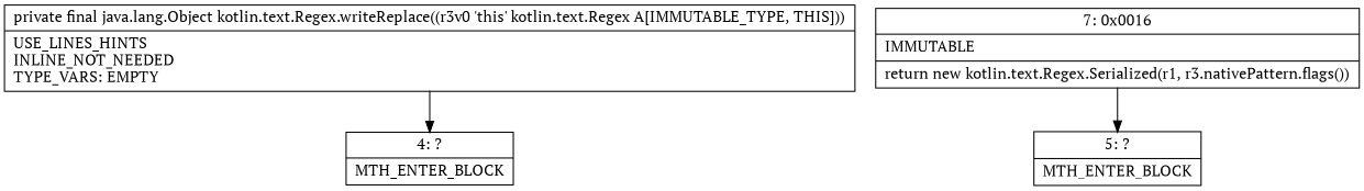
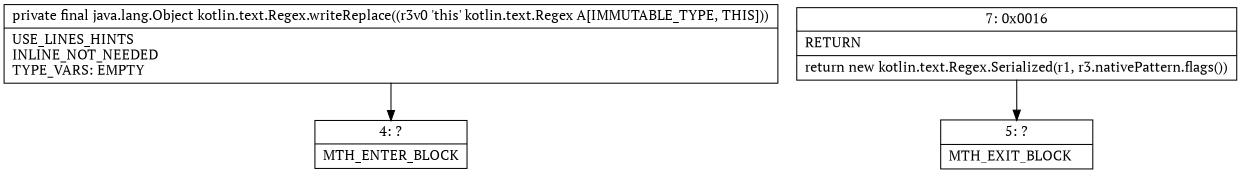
  digraph {
    fontname="PT Serif"
    node [fontname="PT Serif" shape=record]
    edge [fontname="PT Serif"]
    n1 [label="{4\:\ ?|MTH_ENTER_BLOCK\l}"]
-   n2 [label="{7\:\ 0x0016|IMMUTABLE\l|return new kotlin.text.Regex.Serialized(r1, r3.nativePattern.flags())\l}"]
-   n3 [label="{5\:\ ?|MTH_ENTER_BLOCK\l}"]
+   n2 [label="{7\:\ 0x0016|RETURN\l|return new kotlin.text.Regex.Serialized(r1, r3.nativePattern.flags())\l}"]
+   n3 [label="{5\:\ ?|MTH_EXIT_BLOCK\l}"]
    n4 [label="{private final java.lang.Object kotlin.text.Regex.writeReplace((r3v0 'this' kotlin.text.Regex A[IMMUTABLE_TYPE, THIS]))  | USE_LINES_HINTS\lINLINE_NOT_NEEDED\lTYPE_VARS: EMPTY\l}"]
    n2 -> n3
    n4 -> n1
  }
